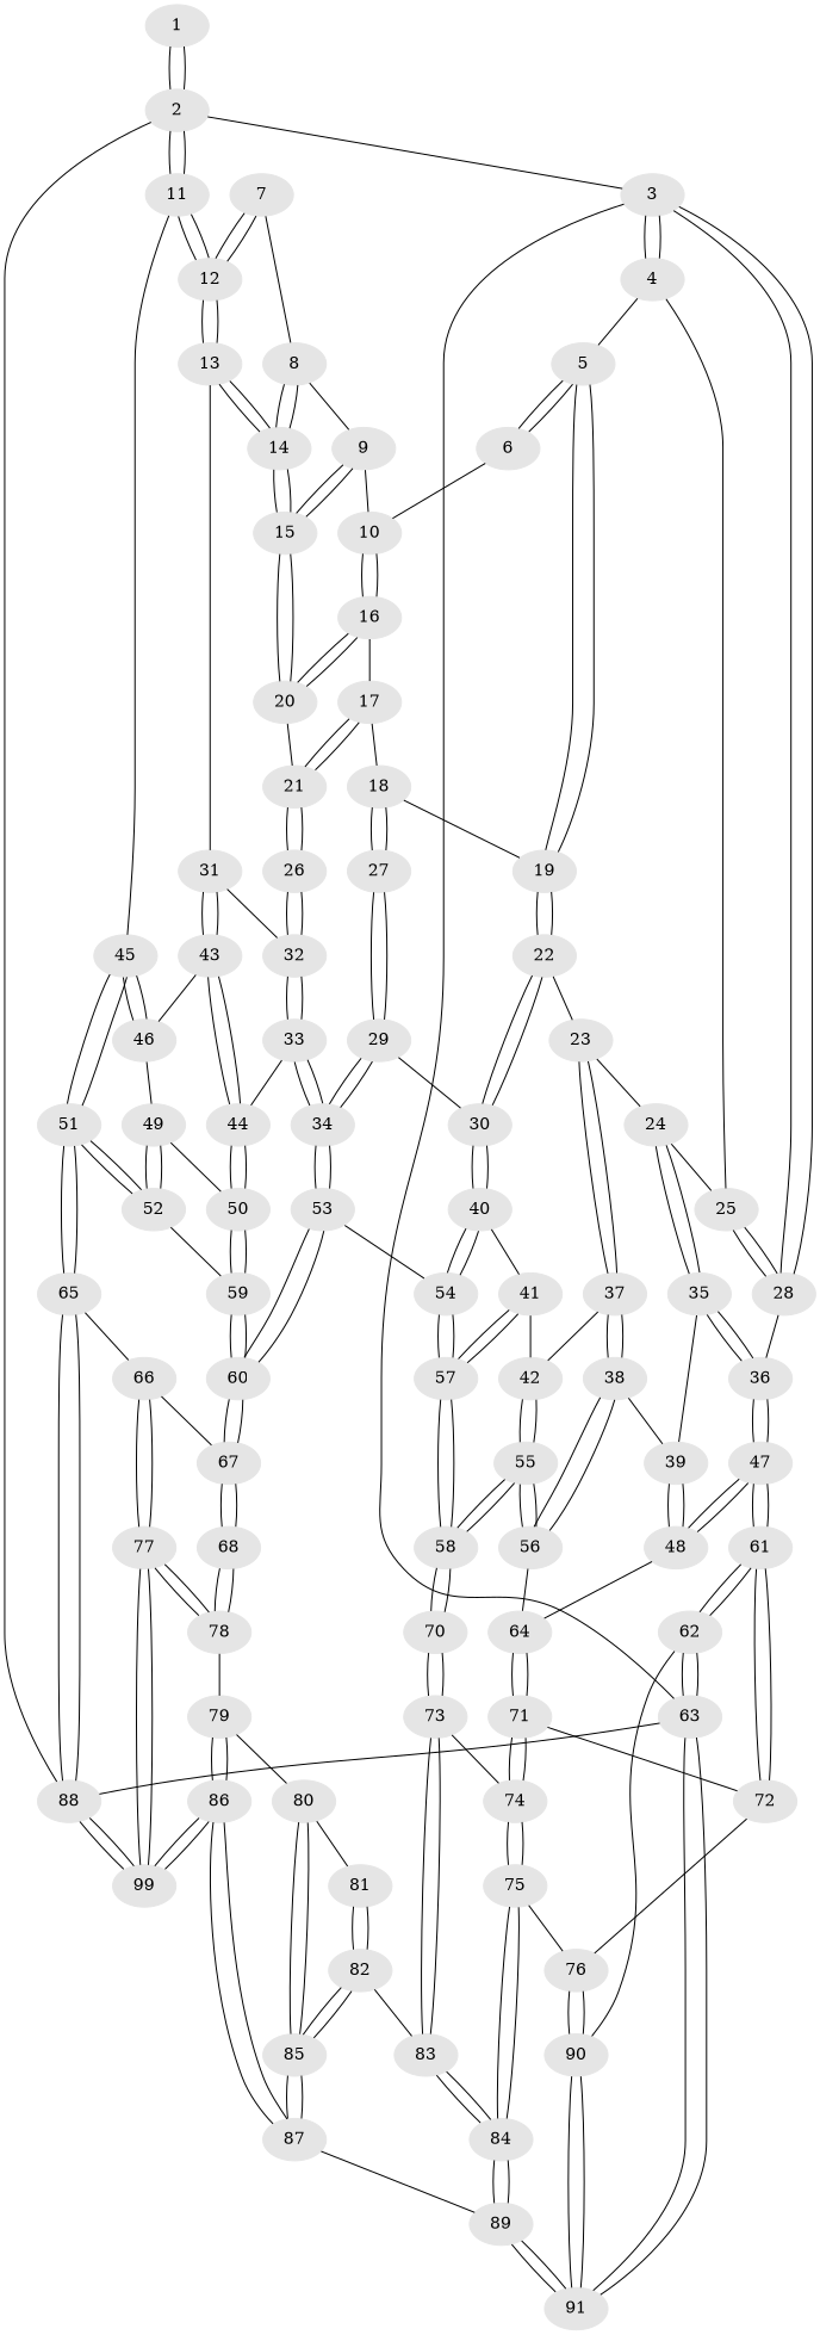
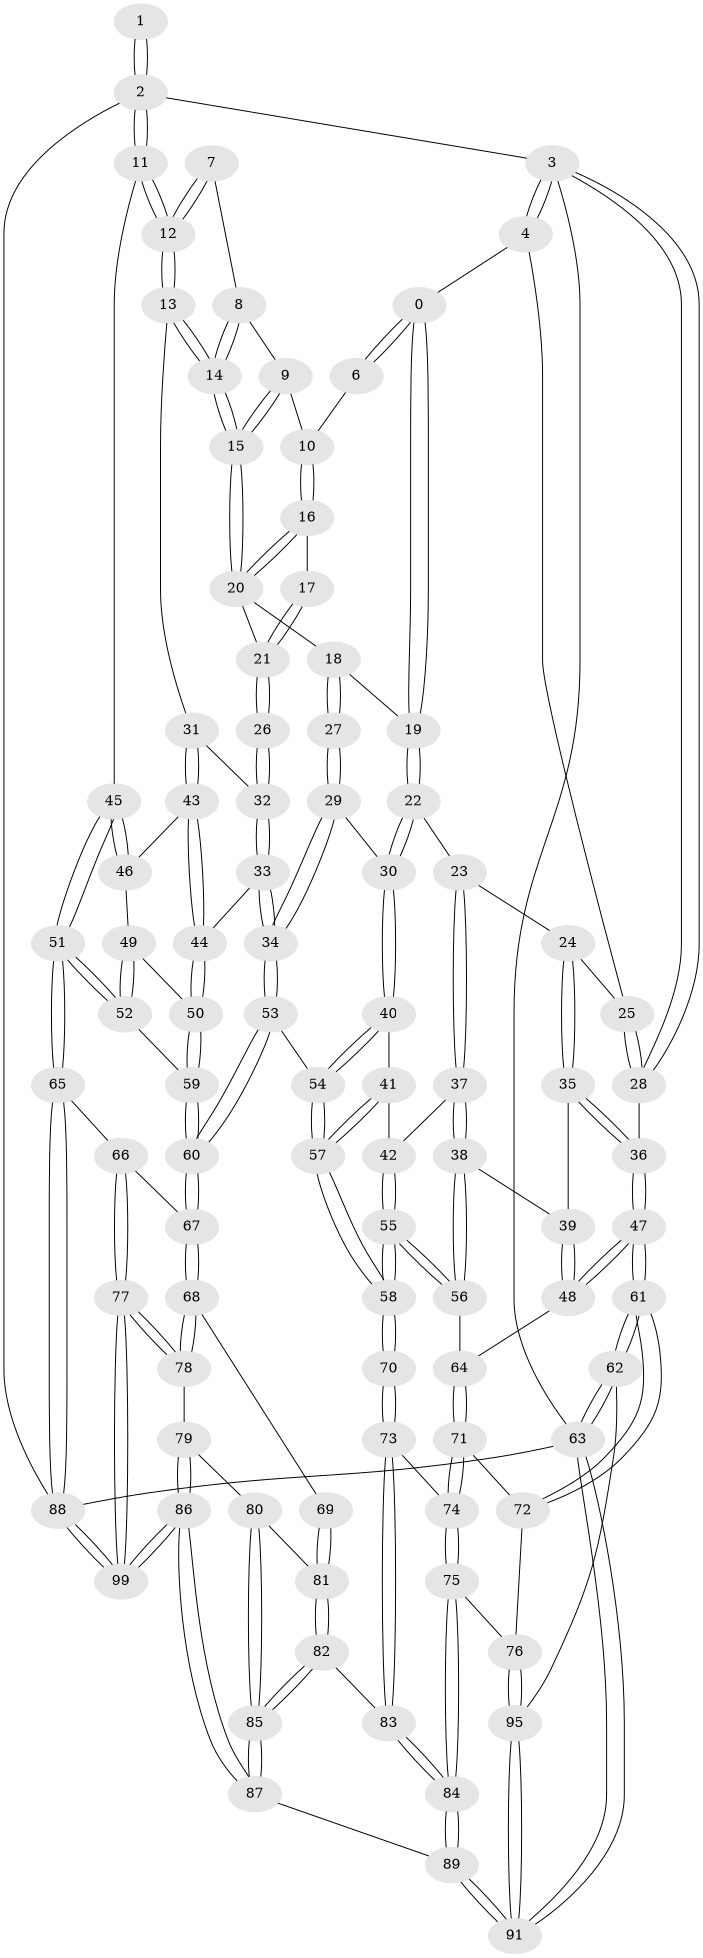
  graph {
    node [color=gray90 style=filled]
    1
    2
    3
    11
    88
    7
    8
    12
    4
    28
    63
    45
    n13 [label=99]
-   5
+   5 [label=0]
    25
    36
    91
    6
    19
    10
    22
    16
    9
    14
    13
    15
    20
    17
    46
    51
    31
    32
    43
    21
    18
    27
    26
    29
    23
    30
    24
    37
    40
    35
    38
    42
    39
    33
    34
    47
    53
    41
    54
    44
    50
    60
    48
    61
    56
    55
    64
    57
    58
    49
    59
    52
    65
    62
    72
    71
    66
    67
    70
    73
    68
-   90
+   90 [label=95]
    76
    74
    77
    78
+   69
    81
    79
    82
    83
    75
    84
    89
    80
    86
    85
    87
    1 -- 2
    1 -- 2
    2 -- 3
    2 -- 11
    2 -- 11
    2 -- 88
    3 -- 4
    3 -- 4
    3 -- 28
    3 -- 28
    3 -- 63
    11 -- 12
    11 -- 12
    11 -- 45
    88 -- n13
    88 -- n13
    7 -- 8
    7 -- 12
    7 -- 12
    8 -- 9
    8 -- 14
    8 -- 14
    12 -- 13
    12 -- 13
    4 -- 5
    4 -- 25
    28 -- 36
    63 -- 88
    63 -- 91
    63 -- 91
    45 -- 46
    45 -- 46
    45 -- 51
    45 -- 51
    5 -- 6
    5 -- 6
    5 -- 19
    5 -- 19
    25 -- 28
    25 -- 28
    36 -- 47
    36 -- 47
    6 -- 10
    19 -- 22
    19 -- 22
    10 -- 16
    10 -- 16
    22 -- 23
    22 -- 30
    22 -- 30
    16 -- 20
    16 -- 20
    16 -- 17
    9 -- 10
    9 -- 15
    9 -- 15
    14 -- 15
    14 -- 15
    13 -- 14
    13 -- 14
    13 -- 31
    15 -- 20
    15 -- 20
    20 -- 21
    17 -- 21
    17 -- 21
-   17 -- 18
+   20 -- 18
    46 -- 49
    51 -- 52
    51 -- 52
    51 -- 65
    51 -- 65
    31 -- 32
    31 -- 43
    31 -- 43
    32 -- 33
    32 -- 33
    43 -- 46
    43 -- 44
    43 -- 44
    21 -- 26
    21 -- 26
    18 -- 19
    18 -- 27
    18 -- 27
    27 -- 29
    27 -- 29
    26 -- 32
    26 -- 32
    29 -- 30
    29 -- 34
    29 -- 34
    23 -- 24
    23 -- 37
    23 -- 37
    30 -- 40
    30 -- 40
    24 -- 25
    24 -- 35
    24 -- 35
    37 -- 38
    37 -- 38
    37 -- 42
    40 -- 41
    40 -- 54
    40 -- 54
    35 -- 36
    35 -- 36
    35 -- 39
    38 -- 39
    38 -- 56
    38 -- 56
    42 -- 55
    42 -- 55
    39 -- 48
    39 -- 48
    33 -- 34
    33 -- 34
    33 -- 44
    34 -- 53
    34 -- 53
    47 -- 48
    47 -- 48
    47 -- 61
    47 -- 61
    53 -- 54
    53 -- 60
    53 -- 60
    41 -- 42
    41 -- 57
    41 -- 57
    54 -- 57
    54 -- 57
    44 -- 50
    44 -- 50
    50 -- 59
    50 -- 59
    60 -- 67
    60 -- 67
    48 -- 64
    61 -- 62
    61 -- 62
    61 -- 72
    61 -- 72
    56 -- 64
    55 -- 56
    55 -- 56
    55 -- 58
    55 -- 58
    64 -- 71
    64 -- 71
    57 -- 58
    57 -- 58
    58 -- 70
    58 -- 70
    49 -- 50
    49 -- 52
    49 -- 52
    59 -- 60
    59 -- 60
    52 -- 59
    65 -- 88
    65 -- 88
    65 -- 66
    62 -- 63
    62 -- 63
    62 -- 90
    72 -- 76
    71 -- 72
    71 -- 74
    71 -- 74
    66 -- 67
    66 -- 77
    66 -- 77
    67 -- 68
    67 -- 68
    70 -- 73
    70 -- 73
    73 -- 74
    73 -- 83
    73 -- 83
    68 -- 78
    68 -- 78
+   68 -- 69
    90 -- 91
    90 -- 91
    76 -- 90
    76 -- 90
    74 -- 75
    74 -- 75
    77 -- n13
    77 -- n13
    77 -- 78
    77 -- 78
    78 -- 79
+   69 -- 81
+   69 -- 81
    81 -- 82
    81 -- 82
    79 -- 80
    79 -- 86
    79 -- 86
    82 -- 83
    82 -- 85
    82 -- 85
    83 -- 84
    83 -- 84
    75 -- 76
    75 -- 84
    75 -- 84
    84 -- 89
    84 -- 89
    89 -- 91
    89 -- 91
    80 -- 81
    80 -- 85
    80 -- 85
    86 -- n13
    86 -- n13
    86 -- 87
    86 -- 87
    85 -- 87
    85 -- 87
    87 -- 89
  }
